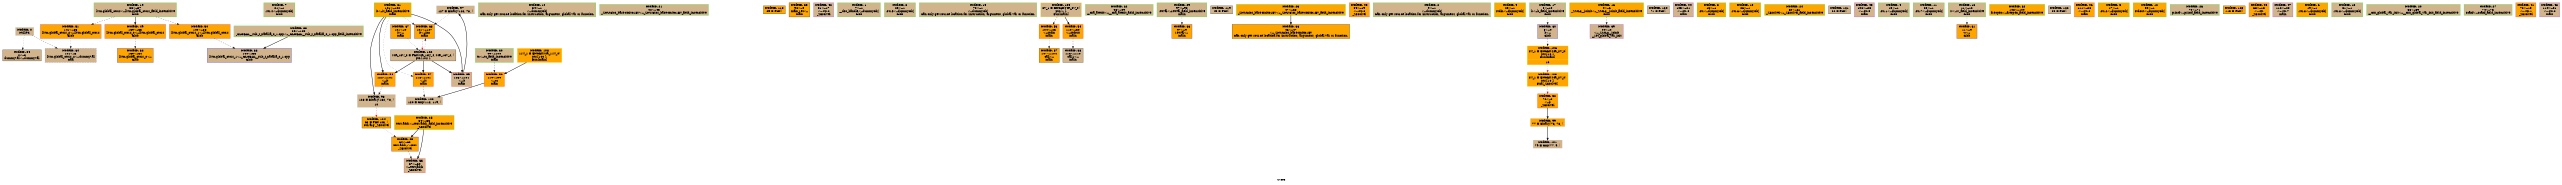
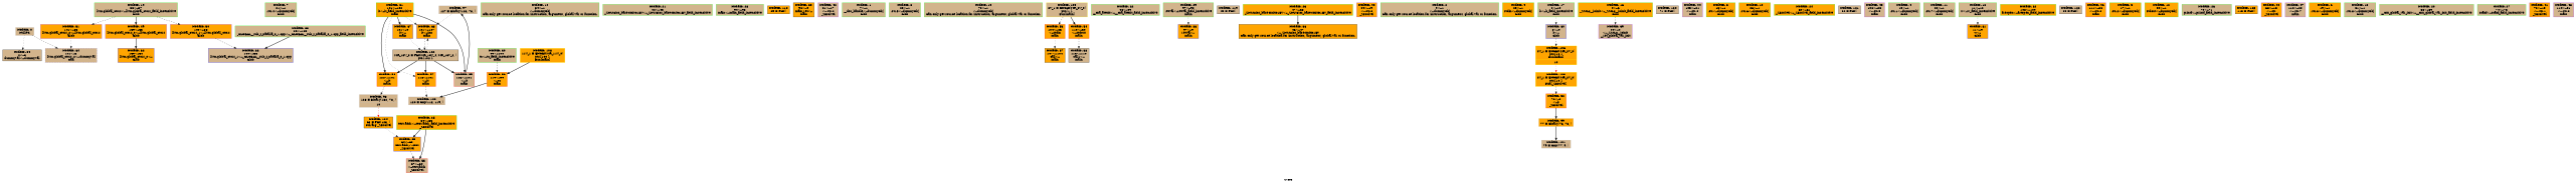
  digraph {
    label=SVFG
    node [color=green fillcolor=tan shape=record style=filled]
    edge [style=bold]
    n1 [color=grey label="{NodeID: 0\nNullPtr}"]
    n2 [color=black label="{NodeID: 34\n2\<--3\ndummyVal\<--dummyVal\n}"]
    n3 [color=blue label="{NodeID: 64\n141\<--3\nllvm.global_ctors_2\<--dummyVal\nCan }" style="dotted,filled"]
    n4 [label="{NodeID: 7\n21\<--1\n.str.4\<--dummyObj\nGlob }"]
    n5 [color=grey label="{NodeID: 97\n127 = Binary(126, 78, )\n}"]
    n6 [color=blue fillcolor=orange label="{NodeID: 68\n101\<--127\nit\<--inc\nmain\n}"]
    n7 [color=black label="{NodeID: 102\nMR_13V_3 = PHI(MR_13V_4, MR_13V_2, )\npts\{102 \}\n}"]
    n8 [color=red fillcolor=orange label="{NodeID: 57\n118\<--101\n\<--it\nmain\n}"]
    n9 [color=red fillcolor=orange label="{NodeID: 58\n122\<--101\n\<--it\nmain\n}"]
    n10 [color=red label="{NodeID: 59\n126\<--101\n\<--it\nmain\n}"]
    n11 [label="{NodeID: 14\n34\<--1\n\<--dummyObj\nCan only get source location for instruction, argument, global var or function.}"]
    n12 [label="{NodeID: 21\n42\<--43\n_ZNSt8ios_base4InitC1Ev\<--_ZNSt8ios_base4InitC1Ev_field_insensitive\n}"]
+   n13 [label="{NodeID: 28\n94\<--95\nmain\<--main_field_insensitive\n}"]
    n14 [color=black fillcolor=orange label="{NodeID: 118\n69 = PHI()\n}"]
    n15 [color=black fillcolor=orange label="{NodeID: 35\n96\<--9\nmain_ret\<--\nmain\n}"]
    n16 [color=purple label="{NodeID: 42\n81\<--17\n\<--.str.2\n_Z5solvei\n}"]
    n17 [color=purple fillcolor=orange label="{NodeID: 49\n139\<--33\nllvm.global_ctors_0\<--llvm.global_ctors\nGlob }"]
    n18 [color=blue fillcolor=orange label="{NodeID: 62\n139\<--34\nllvm.global_ctors_0\<--\nGlob }"]
    n19 [color=red fillcolor=orange label="{NodeID: 56\n119\<--99\n\<--tc\nmain\n}"]
    n20 [color=grey label="{NodeID: 100\n120 = cmp(118, 119, )\n}"]
    n21 [color=blue label="{NodeID: 63\n140\<--35\nllvm.global_ctors_1\<--_GLOBAL__sub_I_natalia_0_1.cpp\nGlob }"]
    n22 [label="{NodeID: 1\n7\<--1\n__dso_handle\<--dummyObj\nGlob }"]
    n23 [label="{NodeID: 8\n23\<--1\n.str.5\<--dummyObj\nGlob }"]
    n24 [color=grey label="{NodeID: 98\n123 = Binary(132, 78, )\n|{<s0>10}}"]
    n25 [color=black fillcolor=orange label="{NodeID: 124\n63 = PHI(123, )\n0th arg _Z5solvei }"]
    n26 [color=blue fillcolor=orange label="{NodeID: 65\n64\<--63\ntest.addr\<--test\n_Z5solvei\n}"]
    n27 [color=red label="{NodeID: 55\n67\<--64\n\<--test.addr\n_Z5solvei\n}"]
    n28 [label="{NodeID: 15\n78\<--1\n\<--dummyObj\nCan only get source location for instruction, argument, global var or function.}"]
    n29 [color=yellow label="{NodeID: 105\n6V_1 = ENCHI(MR_6V_0)\npts\{1 \}\nFun[main]}" style="double,filled"]
    n30 [color=red fillcolor=orange label="{NodeID: 53\n104\<--25\n\<--stdin\nmain\n}"]
    n31 [color=red fillcolor=orange label="{NodeID: 54\n110\<--30\n\<--stdout\nmain\n}"]
    n32 [color=black fillcolor=orange label="{NodeID: 37\n107\<--104\ncall\<--\nmain\n}"]
    n33 [color=black label="{NodeID: 38\n113\<--110\ncall1\<--\nmain\n}"]
    n34 [label="{NodeID: 22\n48\<--49\n__cxa_atexit\<--__cxa_atexit_field_insensitive\n}"]
    n35 [label="{NodeID: 29\n97\<--98\nretval\<--retval_field_insensitive\nmain\n}"]
    n36 [color=blue fillcolor=orange label="{NodeID: 66\n97\<--9\nretval\<--\nmain\n}"]
    n37 [color=black label="{NodeID: 119\n45 = PHI()\n}"]
    n38 [color=black fillcolor=orange label="{NodeID: 36\n46\<--47\n\<--_ZNSt8ios_base4InitD1Ev\nCan only get source location for instruction, argument, global var or function.}"]
    n39 [color=purple fillcolor=orange label="{NodeID: 43\n84\<--19\n\<--.str.3\n_Z5solvei\n}"]
    n40 [color=purple fillcolor=orange label="{NodeID: 50\n140\<--33\nllvm.global_ctors_1\<--llvm.global_ctors\nGlob }"]
    n41 [label="{NodeID: 2\n9\<--1\n\<--dummyObj\nCan only get source location for instruction, argument, global var or function.}"]
    n42 [fillcolor=orange label="{NodeID: 9\n25\<--1\nstdin\<--dummyObj\nGlob }"]
    n43 [color=grey fillcolor=orange label="{NodeID: 99\n77 = Binary(76, 78, )\n}"]
    n44 [color=grey label="{NodeID: 101\n79 = cmp(77, 9, )\n}"]
    n45 [fillcolor=orange label="{NodeID: 16\n4\<--6\n_ZStL8__ioinit\<--_ZStL8__ioinit_field_insensitive\nGlob }"]
    n46 [color=purple label="{NodeID: 39\n44\<--4\n\<--_ZStL8__ioinit\n__ret_global_var_init\n}"]
    n47 [color=yellow fillcolor=orange label="{NodeID: 106\n2V_1 = ENCHI(MR_2V_0)\npts\{10 \}\nFun[main]|{<s0>10}}" style="double,filled"]
    n48 [color=yellow fillcolor=orange label="{NodeID: 103\n2V_1 = ENCHI(MR_2V_0)\npts\{10 \}\nFun[_Z5solvei]}" style="double,filled"]
    n49 [color=red fillcolor=orange label="{NodeID: 52\n76\<--8\n\<--b\n_Z5solvei\n}"]
    n50 [fillcolor=orange label="{NodeID: 23\n47\<--53\n_ZNSt8ios_base4InitD1Ev\<--_ZNSt8ios_base4InitD1Ev_field_insensitive\n}"]
    n51 [label="{NodeID: 30\n99\<--100\ntc\<--tc_field_insensitive\nmain\n}"]
    n52 [color=black label="{NodeID: 120\n71 = PHI()\n}"]
    n53 [color=purple label="{NodeID: 44\n105\<--21\n\<--.str.4\nmain\n}"]
    n54 [color=purple fillcolor=orange label="{NodeID: 51\n141\<--33\nllvm.global_ctors_2\<--llvm.global_ctors\nGlob }"]
    n55 [fillcolor=orange label="{NodeID: 3\n13\<--1\n.str\<--dummyObj\nGlob }"]
    n56 [fillcolor=orange label="{NodeID: 10\n26\<--1\n.str.6\<--dummyObj\nGlob }"]
    n57 [label="{NodeID: 17\n8\<--10\nb\<--b_field_insensitive\nGlob }"]
    n58 [color=blue label="{NodeID: 60\n8\<--9\nb\<--\nGlob }"]
    n59 [fillcolor=orange label="{NodeID: 24\n60\<--61\n_Z5solvei\<--_Z5solvei_field_insensitive\n}"]
    n60 [fillcolor=orange label="{NodeID: 31\n101\<--102\nit\<--it_field_insensitive\nmain\n}"]
    n61 [color=blue fillcolor=orange label="{NodeID: 67\n101\<--9\nit\<--\nmain\n}"]
    n62 [color=black label="{NodeID: 121\n82 = PHI()\n}"]
    n63 [color=purple label="{NodeID: 45\n106\<--23\n\<--.str.5\nmain\n}"]
    n64 [label="{NodeID: 4\n15\<--1\n.str.1\<--dummyObj\nGlob }"]
    n65 [label="{NodeID: 11\n28\<--1\n.str.7\<--dummyObj\nGlob }"]
    n66 [label="{NodeID: 18\n11\<--12\nw\<--w_field_insensitive\nGlob }"]
    n67 [color=blue fillcolor=orange label="{NodeID: 61\n11\<--9\nw\<--\nGlob }"]
    n68 [color=yellow fillcolor=orange label="{NodeID: 108\n11V_1 = ENCHI(MR_11V_0)\npts\{100 \}\nFun[main]}" style="double,filled"]
    n69 [fillcolor=orange label="{NodeID: 25\n64\<--65\ntest.addr\<--test.addr_field_insensitive\n_Z5solvei\n}"]
    n70 [fillcolor=orange label="{NodeID: 32\n108\<--109\nfreopen\<--freopen_field_insensitive\n}"]
    n71 [color=black label="{NodeID: 122\n85 = PHI()\n}"]
    n72 [color=purple fillcolor=orange label="{NodeID: 46\n111\<--26\n\<--.str.6\nmain\n}"]
    n73 [fillcolor=orange label="{NodeID: 5\n17\<--1\n.str.2\<--dummyObj\nGlob }"]
    n74 [fillcolor=orange label="{NodeID: 12\n30\<--1\nstdout\<--dummyObj\nGlob }"]
    n75 [label="{NodeID: 19\n33\<--37\nllvm.global_ctors\<--llvm.global_ctors_field_insensitive\nGlob }"]
    n76 [label="{NodeID: 26\n70\<--71\nprintf\<--printf_field_insensitive\n}"]
    n77 [label="{NodeID: 33\n35\<--135\n_GLOBAL__sub_I_natalia_0_1.cpp\<--_GLOBAL__sub_I_natalia_0_1.cpp_field_insensitive\n}"]
    n78 [color=black fillcolor=orange label="{NodeID: 123\n115 = PHI()\n}"]
    n79 [color=purple fillcolor=orange label="{NodeID: 40\n68\<--13\n\<--.str\n_Z5solvei\n}"]
    n80 [color=purple label="{NodeID: 47\n112\<--28\n\<--.str.7\nmain\n}"]
    n81 [fillcolor=orange label="{NodeID: 6\n19\<--1\n.str.3\<--dummyObj\nGlob }"]
    n82 [label="{NodeID: 13\n31\<--1\n.str.8\<--dummyObj\nGlob }"]
    n83 [label="{NodeID: 20\n38\<--39\n__cxx_global_var_init\<--__cxx_global_var_init_field_insensitive\n}"]
    n84 [label="{NodeID: 27\n74\<--75\nscanf\<--scanf_field_insensitive\n}"]
    n85 [color=purple fillcolor=orange label="{NodeID: 41\n72\<--15\n\<--.str.1\n_Z5solvei\n}"]
    n86 [color=purple label="{NodeID: 48\n114\<--31\n\<--.str.8\nmain\n}"]
    n1 -> n2 [style=dotted]
    n1 -> n3 [style=dashed]
    n5 -> n6 [style=dotted]
-   n6 -> n7 [style=dashed color=red]
+   n6 -> n7 [style=dashed]
    n7 -> n6 [style=dotted]
    n7 -> n8
    n7 -> n9
    n7 -> n10
    n8 -> n20 [style=dashed]
    n9 -> n24 [style=dashed]
    n10 -> n5
-   n17 -> n18 [style=dashed]
+   n17 -> n18
    n19 -> n20
    n24 -> n25 [color=red style=dashed tailport=s0]
    n25 -> n26 [style=dotted]
    n26 -> n27 [style=dashed]
    n29 -> n30 [style=dashed]
    n29 -> n31
    n30 -> n32 [style=dotted]
    n31 -> n33 [style=dashed]
    n35 -> n36 [style=dotted]
    n40 -> n21 [style=dashed]
    n43 -> n44
    n45 -> n46 [style=dashed]
    n47 -> n48 [color=red style=dotted tailport=s0]
-   n48 -> n49 [style=dashed color=red]
+   n48 -> n49 [style=dashed]
    n49 -> n43
    n50 -> n38
    n51 -> n19 [style=dashed]
    n54 -> n3 [style=dotted]
    n57 -> n58 [style=dotted]
    n58 -> n47 [style=dashed]
    n60 -> n6 [style=dotted]
    n60 -> n8 [style=dotted]
    n60 -> n9
    n60 -> n10
-   n60 -> n24
+   n60 -> n61
    n61 -> n7 [style=dotted]
    n66 -> n67 [style=dotted]
    n68 -> n19
    n69 -> n26
    n69 -> n27
    n75 -> n17
    n75 -> n40 [style=dashed]
    n75 -> n54 [style=dashed]
    n77 -> n21
  }
